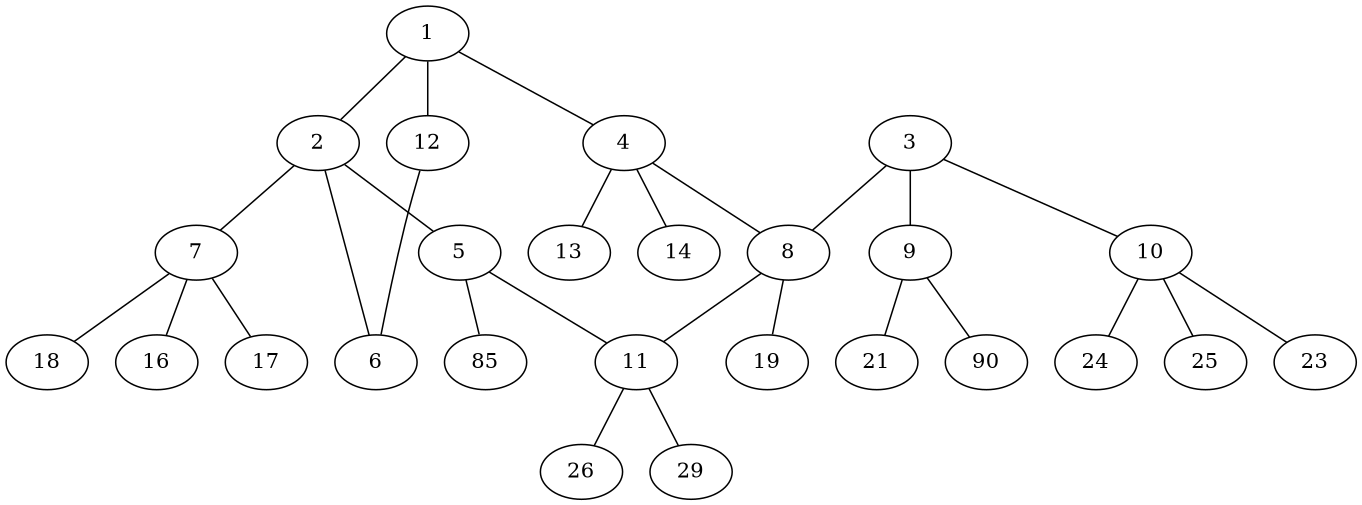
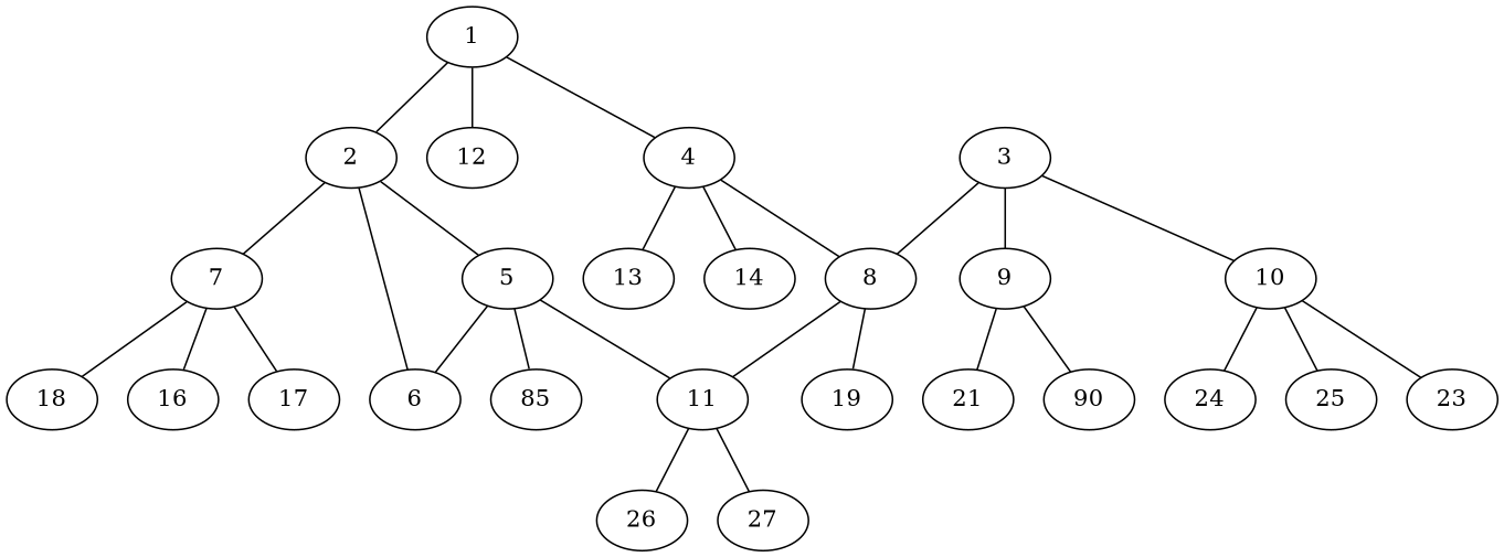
  graph {
    node [chem=H]
    edge [valence=1]
    1 [chem=C]
    2 [chem=C]
    4 [chem=C]
    12
    5 [chem=C]
    6 [chem=O]
    7 [chem=C]
    3 [chem=C]
    8 [chem=C]
    9 [chem=C]
    10 [chem=C]
    13
    14
    11 [chem=C]
    n15 [label=85]
    16
    17
    18
    19
    n20 [label=90]
    21
    23
    24
    25
    26
-   27 [label=29]
+   27
    1 -- 2
    1 -- 4
    1 -- 12
    2 -- 5
    2 -- 6
    2 -- 7
    4 -- 8
    4 -- 13
    4 -- 14
-   12 -- 6
+   5 -- 6
    5 -- 11
    5 -- n15
    7 -- 16
    7 -- 17
    7 -- 18
    3 -- 8
    3 -- 9
    3 -- 10
    8 -- 11
    8 -- 19
    9 -- n20
    9 -- 21
    10 -- 23
    10 -- 24
    10 -- 25
    11 -- 26
    11 -- 27
  }
